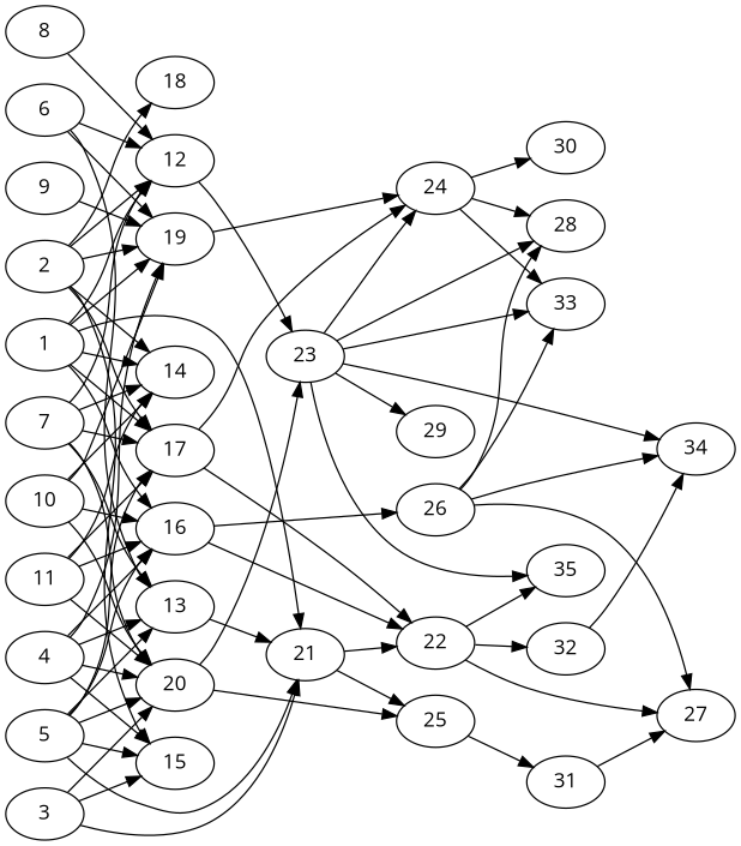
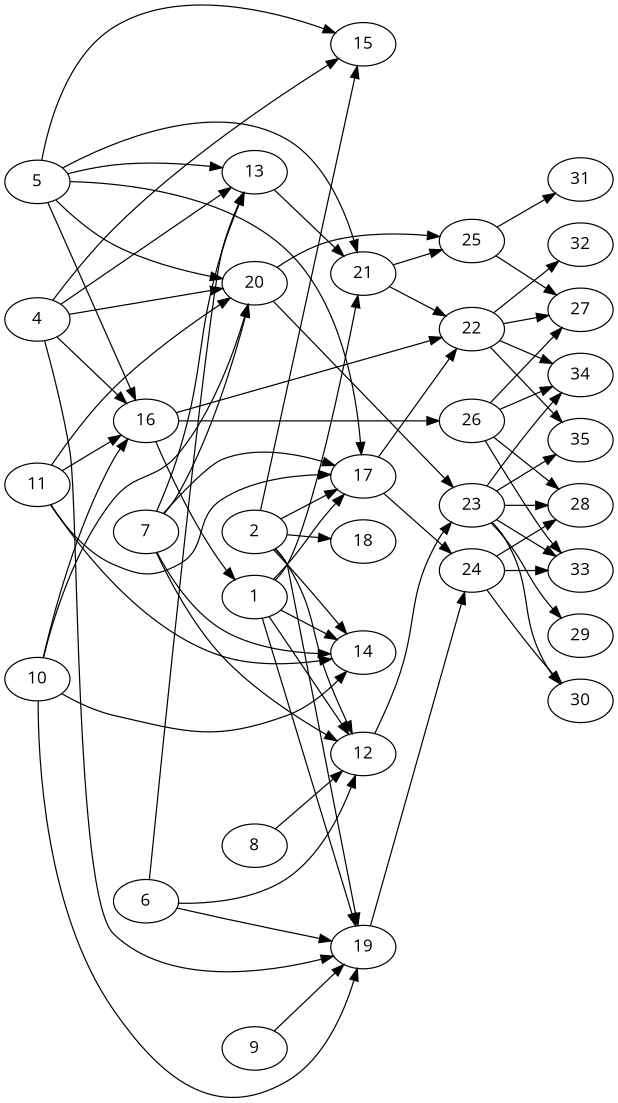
  digraph {
    fontname="Open Sans"
    rankdir=LR
    node [alpha=0.18 fontname="Open Sans"]
    edge [fontname="Open Sans"]
    1 [alpha=0.10 expect_size=97914907080557330432]
    12 [alpha=0.15 expect_size=45421705274851328000]
    14 [alpha=0.00 expect_size=9506640224832568]
    16 [alpha=0.16 expect_size=135825982241664]
    17 [alpha=0.06 expect_size=84069055807356928000]
    19 [alpha=0.20 expect_size=193270800607683808]
    21 [alpha=0.10 expect_size=28198456719835136000]
    23 [alpha=0.20 expect_size=149239228434165952]
    22 [alpha=0.12 expect_size=2022735153376536]
    26 [alpha=0.07 expect_size=139457253256685840]
    24 [expect_size=20855956684038872]
    25 [alpha=0.16 expect_size=2579134325767776]
    34 [alpha=0.15 expect_size=116312357351291092992]
    35 [alpha=0.07 expect_size=59832399904474760]
    28 [alpha=0.03 expect_size=126409804611584000000]
    29 [alpha=0.17 expect_size=30322260743213636]
    30 [alpha=0.11 expect_size=111556549325990395904]
    33 [alpha=0.07 expect_size=129135925743089776]
    27 [alpha=0.11 expect_size=84147922687385]
    32 [alpha=0.01 expect_size=849215225056500]
    31 [alpha=0.11 expect_size=368398198307780]
    2 [expect_size=182082358740169664]
    15 [alpha=0.01 expect_size=371212362228614]
    18 [alpha=0.08 expect_size=144060888733127]
-   3 [alpha=0.09 expect_size=597475665399830656]
    20 [alpha=0.01 expect_size=46706263416260001792]
    4 [alpha=0.01 expect_size=4861135254521533]
    13 [alpha=0.08 expect_size=1606495855782150]
    5 [expect_size=8766601711411265536]
    6 [expect_size=204505114356469465088]
    7 [alpha=0.12 expect_size=265301865800916795392]
    8 [alpha=0.10 expect_size=175524776420235542528]
    9 [alpha=0.11 expect_size=4831480543083329]
    10 [alpha=0.11 expect_size=214293670780294368]
    11 [expect_size=2117389682182126]
    1 -> 12
    1 -> 14
-   1 -> 16
+   16 -> 1
    1 -> 17
    1 -> 19
    1 -> 21
    12 -> 23
    16 -> 22
    16 -> 26
    17 -> 22
    17 -> 24
    19 -> 24
    21 -> 22
    21 -> 25
    23 -> 34
    23 -> 35
    23 -> 28
    23 -> 29
-   23 -> 24
+   23 -> 30
    23 -> 33
-   32 -> 34
+   22 -> 34
    22 -> 35
    22 -> 27
    22 -> 32
    26 -> 34
    26 -> 28
    26 -> 33
    26 -> 27
    24 -> 28
    24 -> 30
    24 -> 33
-   31 -> 27
+   25 -> 27
    25 -> 31
    2 -> 12
    2 -> 14
    2 -> 17
    2 -> 19
    2 -> 15
    2 -> 18
-   3 -> 21
-   3 -> 15
-   3 -> 20
    20 -> 23
    20 -> 25
    4 -> 16
    4 -> 19
    4 -> 15
    4 -> 20
    4 -> 13
    13 -> 21
    5 -> 16
    5 -> 17
    5 -> 21
    5 -> 15
    5 -> 20
    5 -> 13
    6 -> 12
    6 -> 19
    6 -> 13
    7 -> 12
    7 -> 14
    7 -> 17
    7 -> 20
    7 -> 13
    8 -> 12
    9 -> 19
    10 -> 14
    10 -> 16
    10 -> 19
    10 -> 20
    11 -> 14
    11 -> 16
    11 -> 17
    11 -> 20
  }
